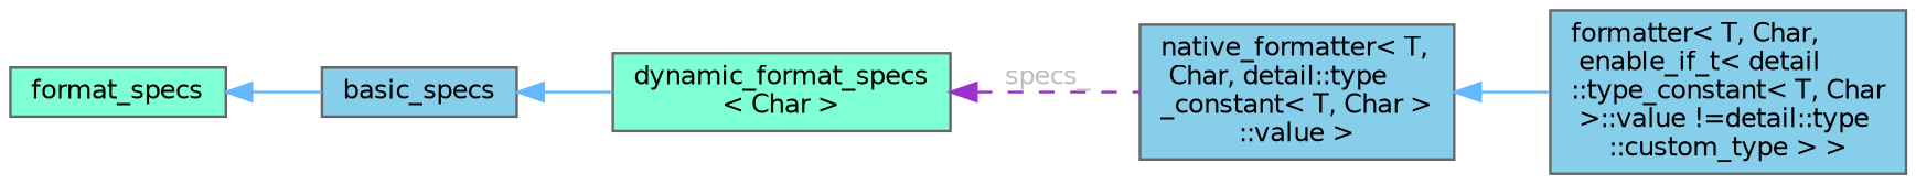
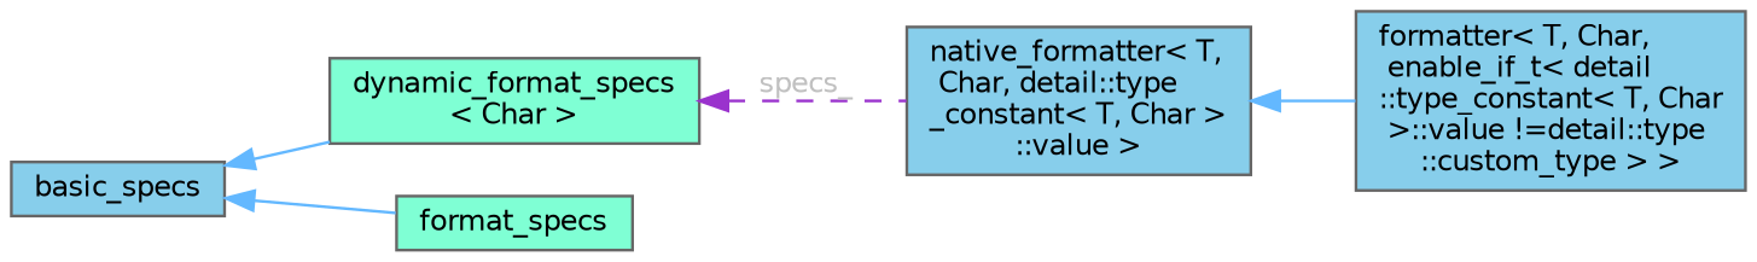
  digraph {
    rankdir=LR
    node [color=gray40 fillcolor=skyblue fontname=Helvetica fontsize=10 shape=box style=filled]
    edge [color=steelblue1 dir=back fontname=Helvetica fontsize=10 labelfontname=Helvetica labelfontsize=10 style=solid]
    n1 [fontcolor=black height=0.2 label="formatter\< T, Char,\l enable_if_t\< detail\l::type_constant\< T, Char\l \>::value !=detail::type\l::custom_type \> \>" width=0.4]
    n2 [height=0.2 label="native_formatter\< T,\l Char, detail::type\l_constant\< T, Char \>\l::value \>" width=0.4]
    n3 [fillcolor=aquamarine height=0.2 label="dynamic_format_specs\l\< Char \>" width=0.4]
    n4 [fillcolor=aquamarine height=0.2 label=format_specs width=0.4]
    n5 [height=0.2 label=basic_specs width=0.4]
    n2 -> n1
    n3 -> n2 [color=darkorchid3 fontcolor=grey label=" specs_" style=dashed]
    n5 -> n3
-   n4 -> n5
+   n5 -> n4
  }
